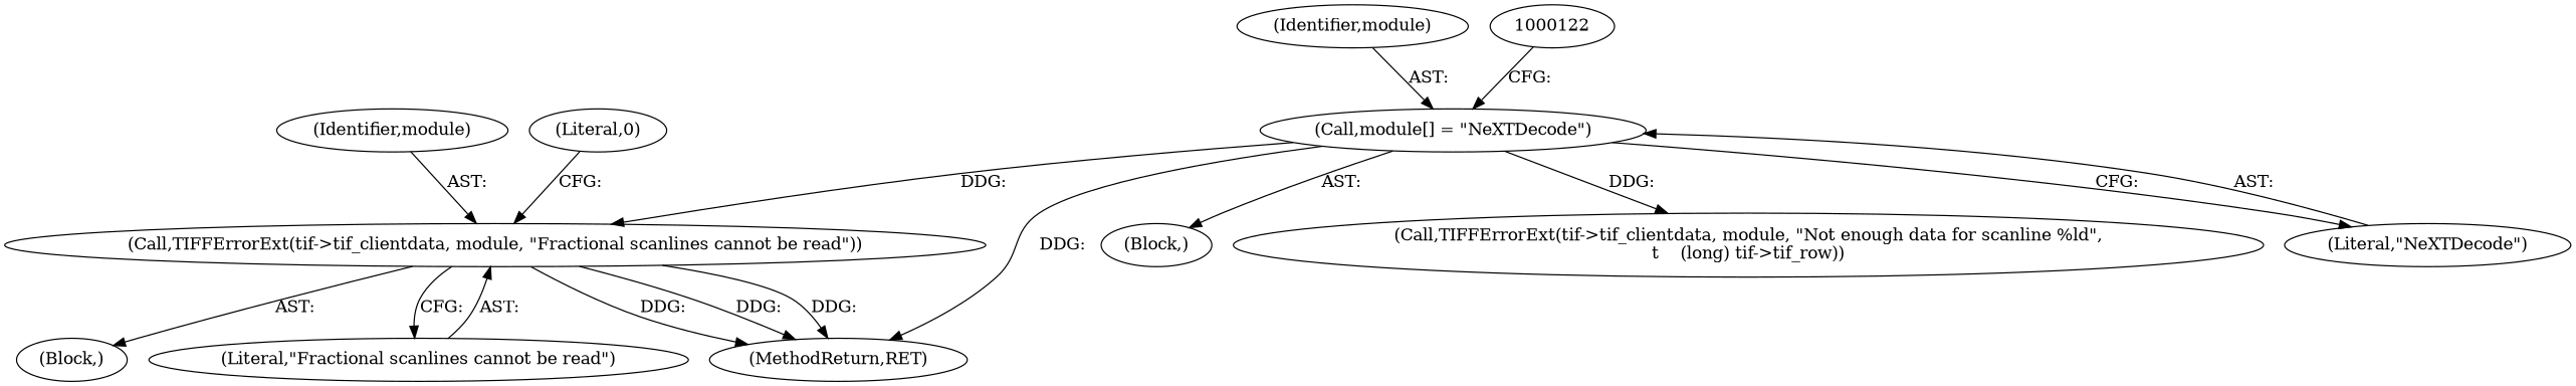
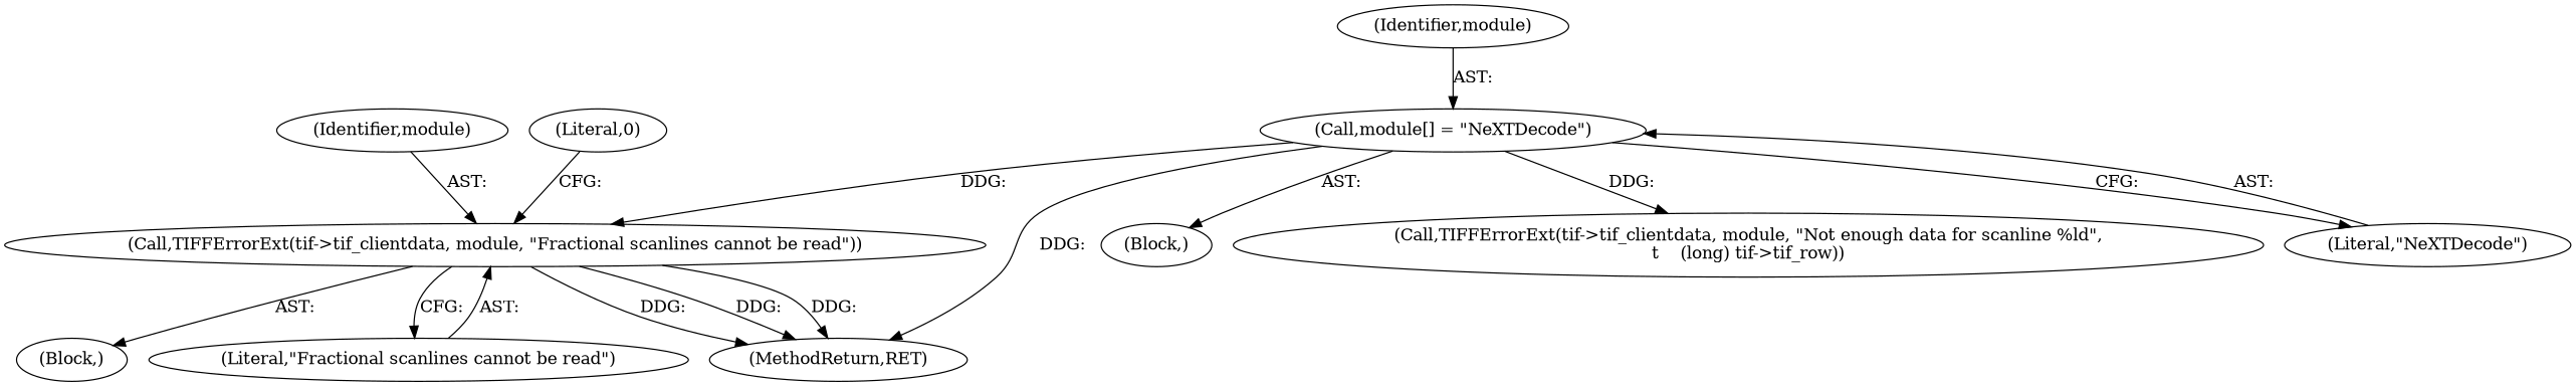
  digraph {
    n1 [label="(Call,TIFFErrorExt(tif->tif_clientdata, module, \"Fractional scanlines cannot be read\"))"]
    n2 [label="(Block,)"]
    n3 [label="(Literal,\"Fractional scanlines cannot be read\")"]
    n4 [label="(MethodReturn,RET)"]
    n5 [label="(Call,module[] = \"NeXTDecode\")"]
    n6 [label="(Block,)"]
    n7 [label="(Call,TIFFErrorExt(tif->tif_clientdata, module, \"Not enough data for scanline %ld\",\n\t    (long) tif->tif_row))"]
    n8 [label="(Literal,\"NeXTDecode\")"]
    n9 [label="(Identifier,module)"]
    n10 [label="(Identifier,module)"]
    n11 [label="(Literal,0)"]
-   1000122
    n1 -> n2 [label="AST: "]
    n1 -> n3 [label="CFG: "]
    n1 -> n4 [label="DDG: "]
    n1 -> n4 [label="DDG: "]
    n1 -> n4 [label="DDG: "]
    n3 -> n1 [label="AST: "]
    n5 -> n1 [label="DDG: "]
    n5 -> n4 [label="DDG: "]
    n5 -> n6 [label="AST: "]
    n5 -> n7 [label="DDG: "]
    n5 -> n8 [label="CFG: "]
    n8 -> n5 [label="AST: "]
    n9 -> n1 [label="AST: "]
    n10 -> n5 [label="AST: "]
    n11 -> n1 [label="CFG: "]
-   1000122 -> n5 [label="CFG: "]
  }
